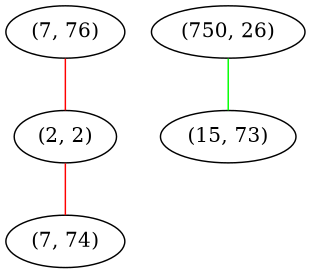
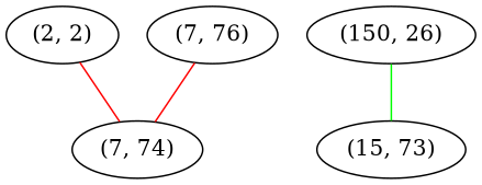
  graph {
    edge [color=red weight=1]
    "(2, 2)"
    "(7, 74)"
    "(7, 76)"
-   "(150, 26)" [label="(750, 26)"]
+   "(150, 26)"
    "(15, 73)"
    "(2, 2)" -- "(7, 74)"
-   "(7, 76)" -- "(2, 2)"
+   "(7, 76)" -- "(7, 74)"
    "(150, 26)" -- "(15, 73)" [color=green weight=2]
  }
